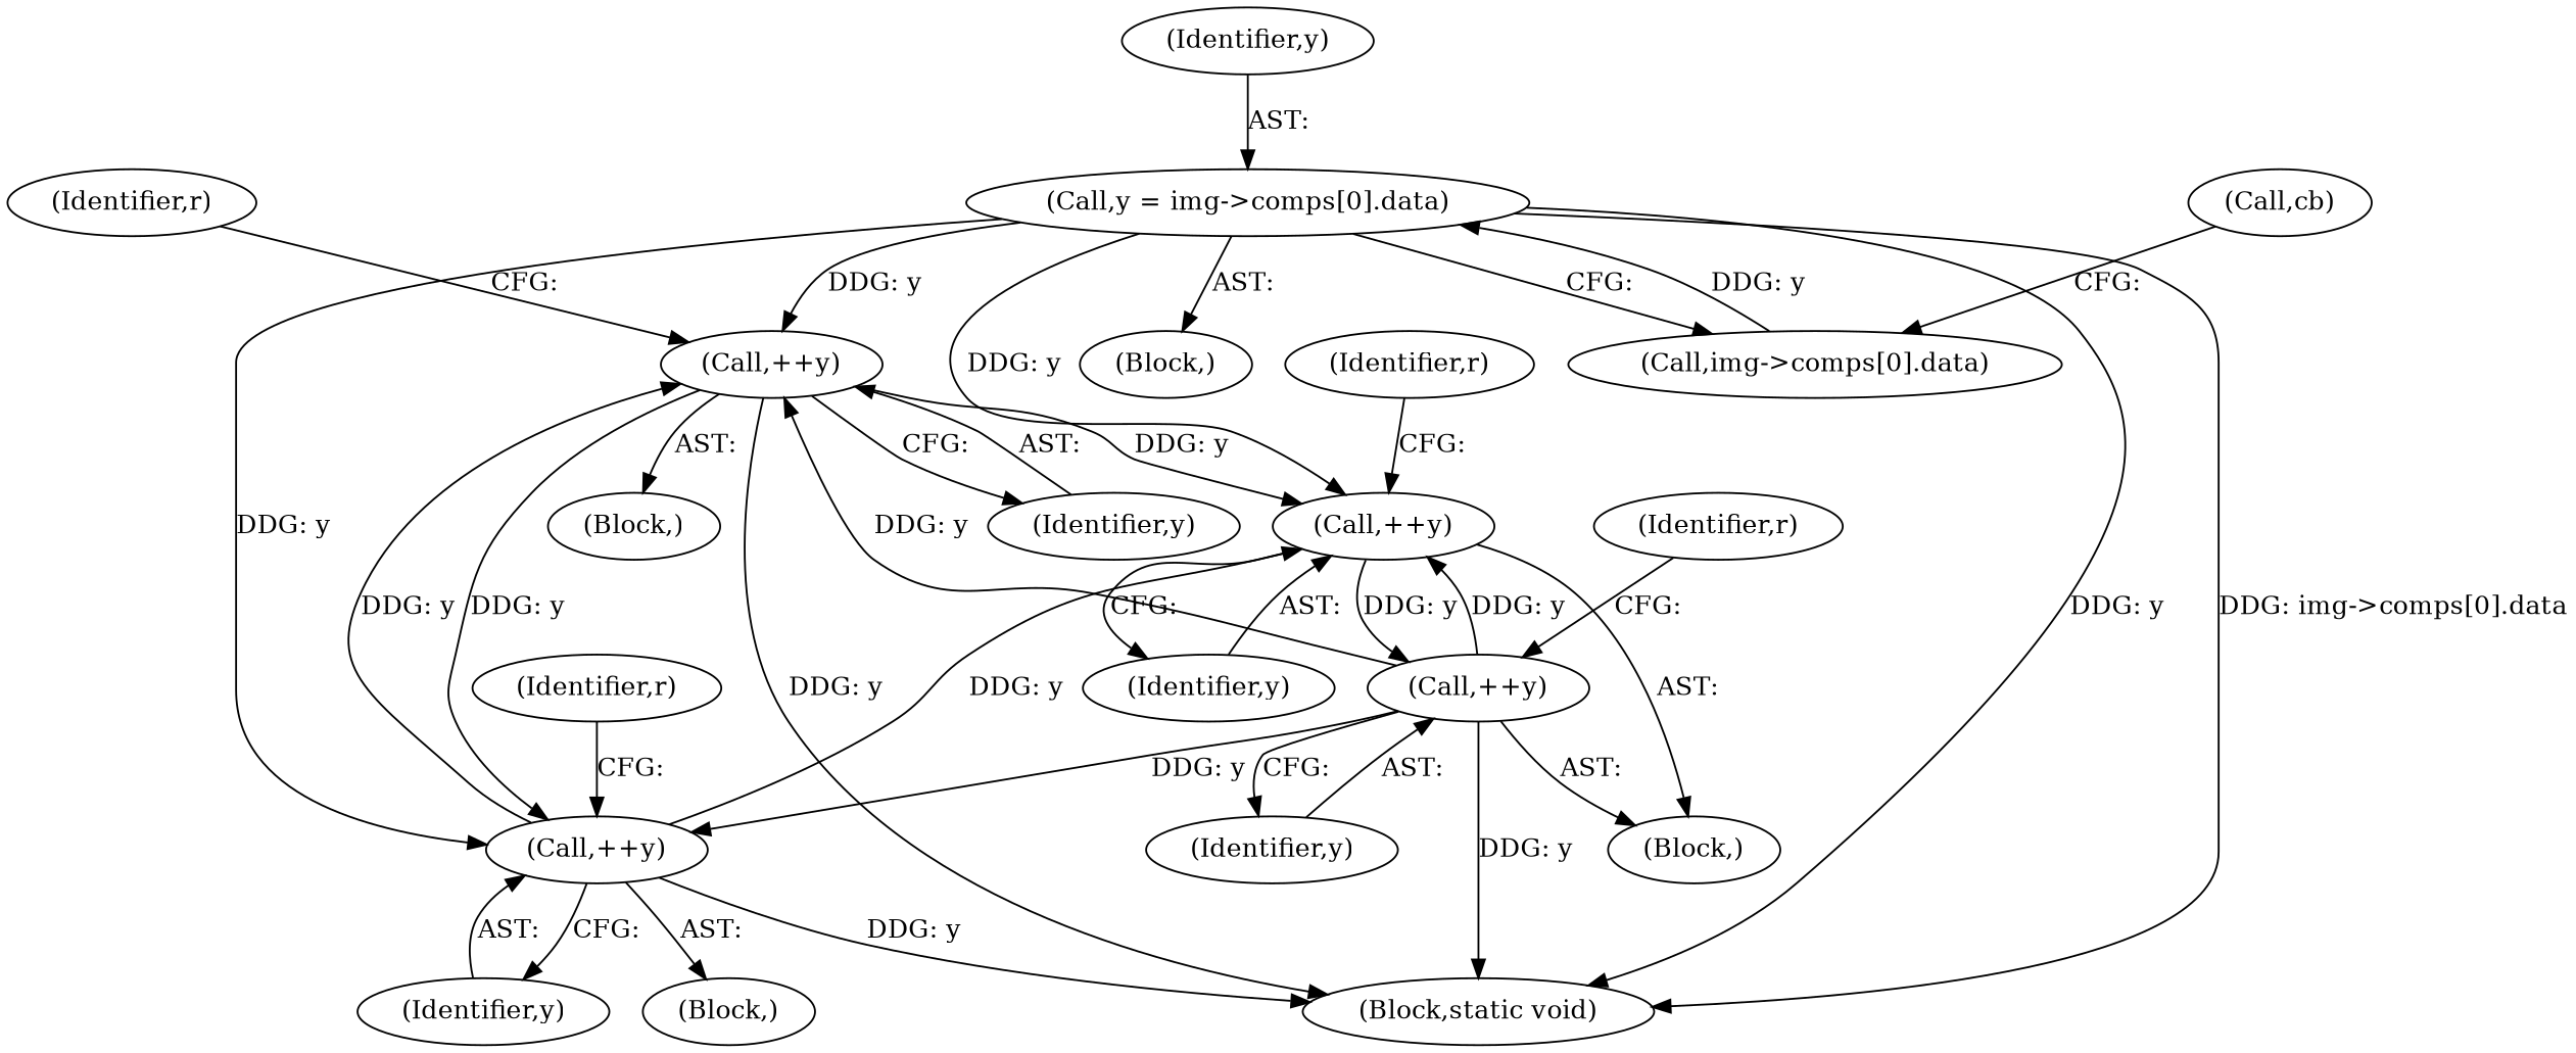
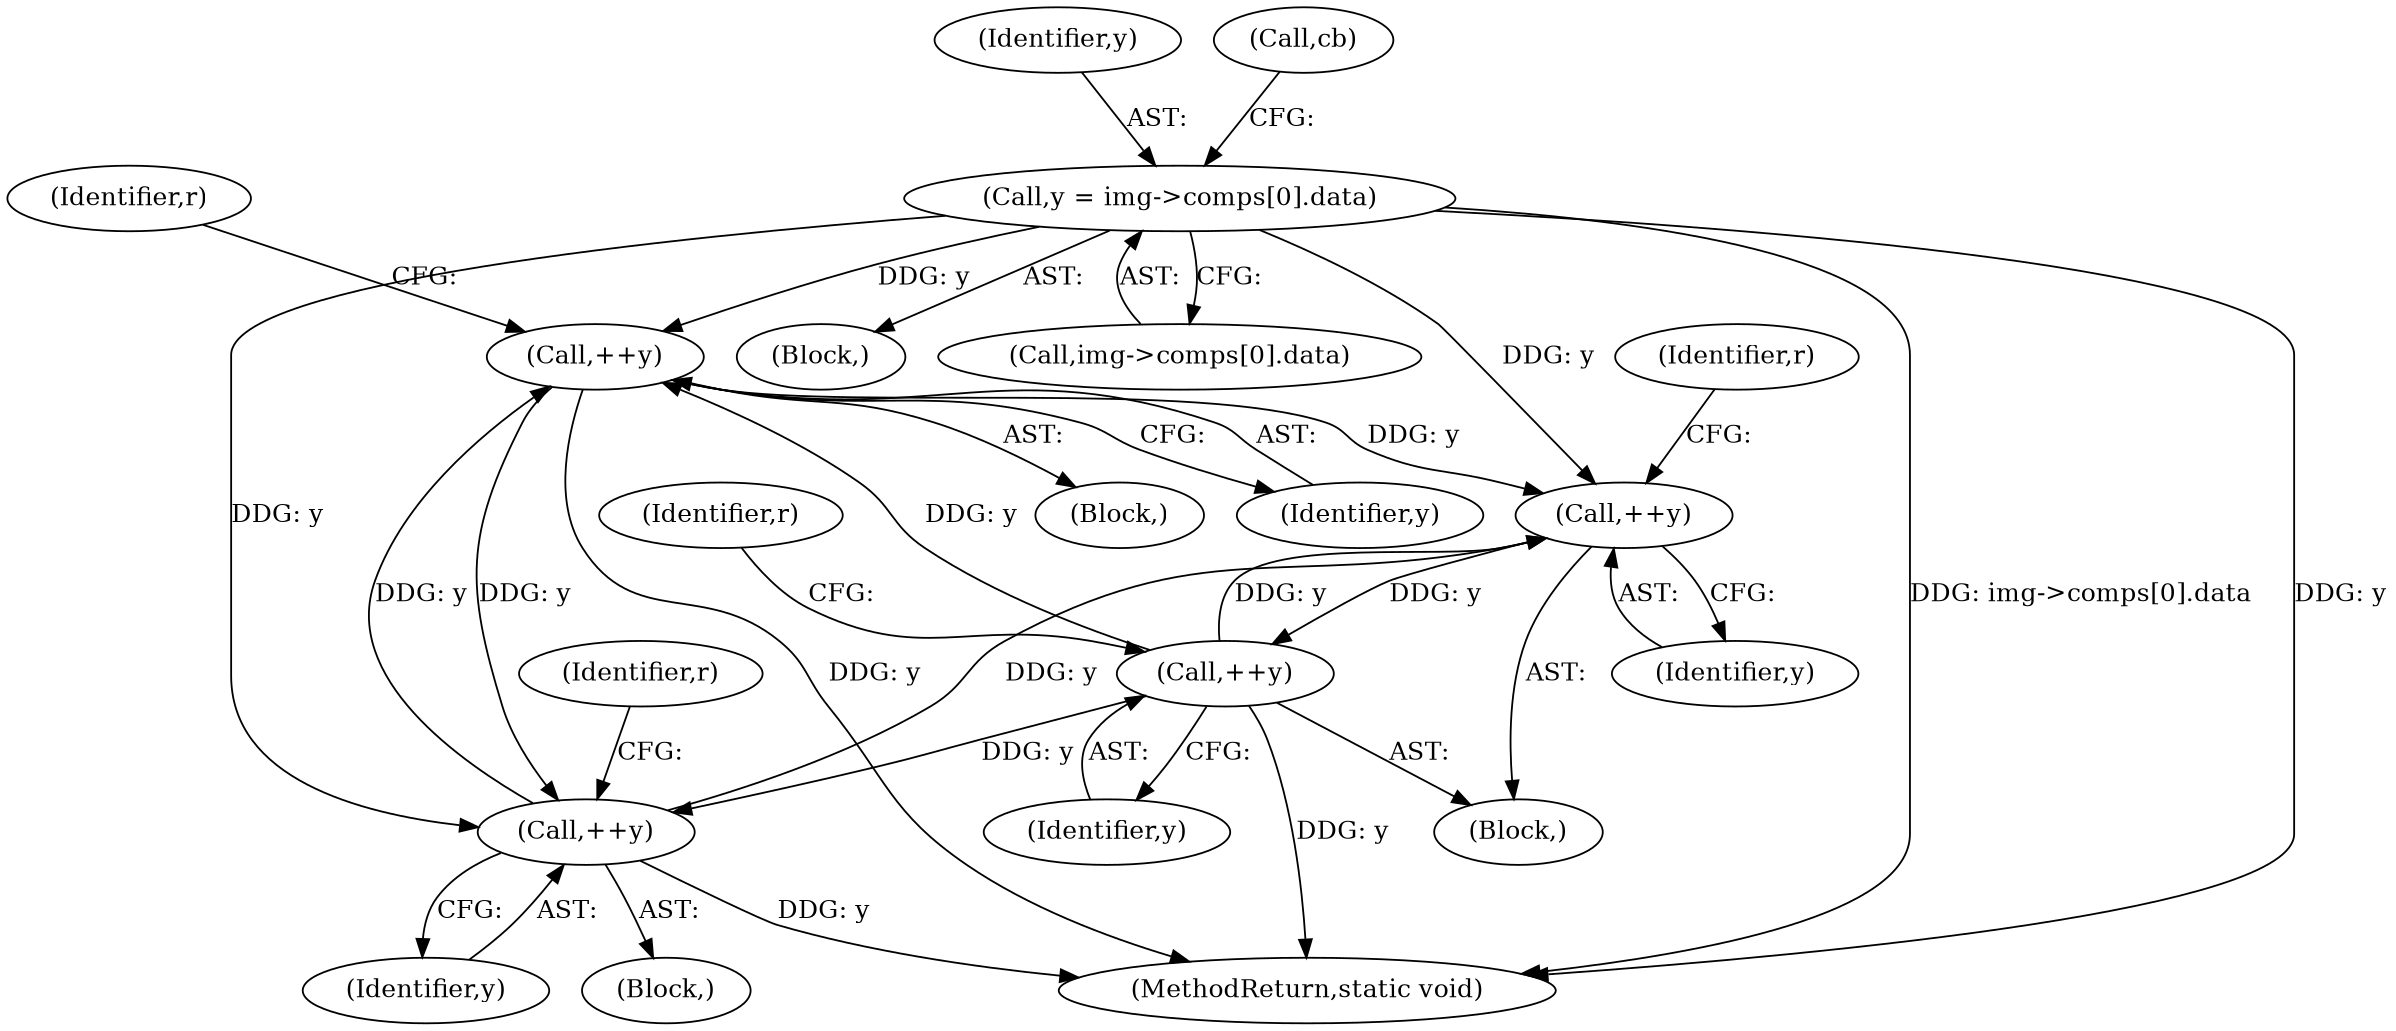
  digraph {
    n1 [label="(Call,y = img->comps[0].data)"]
    n2 [label="(Call,++y)"]
    n3 [label="(Call,++y)"]
    n4 [label="(Call,++y)"]
    n5 [label="(Block,)"]
-   n6 [label="(Block,static void)"]
+   n6 [label="(MethodReturn,static void)"]
    n7 [label="(Call,img->comps[0].data)"]
    n8 [label="(Identifier,y)"]
    n9 [label="(Block,)"]
    n10 [label="(Call,++y)"]
    n11 [label="(Block,)"]
    n12 [label="(Identifier,y)"]
    n13 [label="(Identifier,y)"]
    n14 [label="(Block,)"]
    n15 [label="(Identifier,y)"]
    n16 [label="(Identifier,y)"]
    n17 [label="(Identifier,r)"]
    n18 [label="(Call,cb)"]
    n19 [label="(Identifier,r)"]
    n20 [label="(Identifier,r)"]
    n21 [label="(Identifier,r)"]
    n1 -> n2 [label="DDG: y"]
    n1 -> n3 [label="DDG: y"]
    n1 -> n4 [label="DDG: y"]
    n1 -> n5 [label="AST: "]
    n1 -> n6 [label="DDG: img->comps[0].data"]
    n1 -> n6 [label="DDG: y"]
    n1 -> n7 [label="CFG: "]
    n2 -> n3 [label="DDG: y"]
    n2 -> n4 [label="DDG: y"]
    n2 -> n6 [label="DDG: y"]
    n2 -> n8 [label="CFG: "]
    n2 -> n9 [label="AST: "]
    n3 -> n10 [label="DDG: y"]
    n3 -> n11 [label="AST: "]
    n3 -> n12 [label="CFG: "]
    n4 -> n2 [label="DDG: y"]
    n4 -> n3 [label="DDG: y"]
    n4 -> n6 [label="DDG: y"]
    n4 -> n13 [label="CFG: "]
    n4 -> n14 [label="AST: "]
-   n7 -> n1 [label="DDG: y"]
+   n7 -> n1 [label="AST: "]
    n8 -> n2 [label="AST: "]
    n10 -> n2 [label="DDG: y"]
    n10 -> n3 [label="DDG: y"]
    n10 -> n4 [label="DDG: y"]
    n10 -> n6 [label="DDG: y"]
    n10 -> n11 [label="AST: "]
    n10 -> n15 [label="CFG: "]
    n12 -> n3 [label="AST: "]
    n13 -> n4 [label="AST: "]
    n15 -> n10 [label="AST: "]
    n16 -> n1 [label="AST: "]
    n17 -> n4 [label="CFG: "]
-   n18 -> n7 [label="CFG: "]
+   n18 -> n1 [label="CFG: "]
    n19 -> n10 [label="CFG: "]
    n20 -> n2 [label="CFG: "]
    n21 -> n3 [label="CFG: "]
  }
